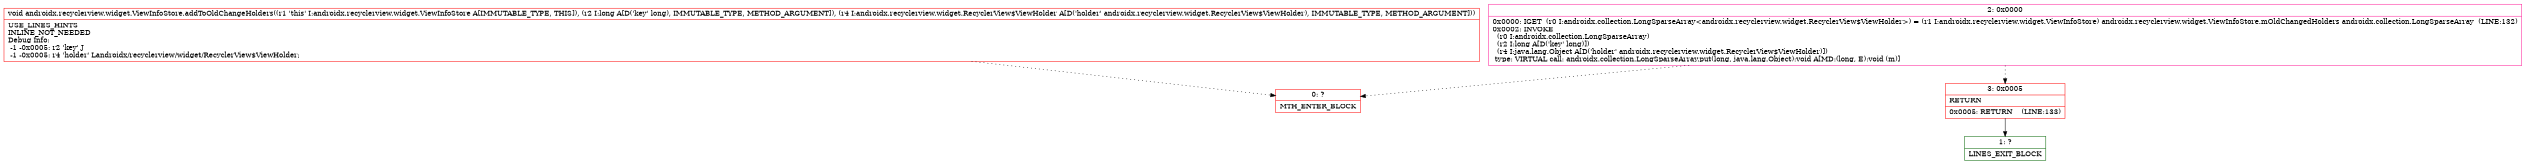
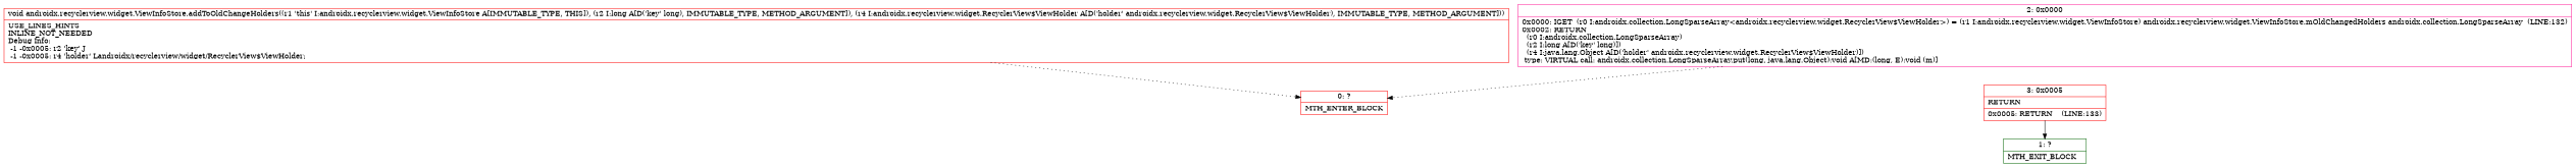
  digraph {
    node [color=red shape=record]
    edge [style=dotted]
    n1 [label="{0\:\ ?|MTH_ENTER_BLOCK\l}"]
-   n2 [color=deeppink label="{2\:\ 0x0000|0x0000: IGET  (r0 I:androidx.collection.LongSparseArray\<androidx.recyclerview.widget.RecyclerView$ViewHolder\>) = (r1 I:androidx.recyclerview.widget.ViewInfoStore) androidx.recyclerview.widget.ViewInfoStore.mOldChangedHolders androidx.collection.LongSparseArray  (LINE:132)\l0x0002: INVOKE  \l  (r0 I:androidx.collection.LongSparseArray)\l  (r2 I:long A[D('key' long)])\l  (r4 I:java.lang.Object A[D('holder' androidx.recyclerview.widget.RecyclerView$ViewHolder)])\l type: VIRTUAL call: androidx.collection.LongSparseArray.put(long, java.lang.Object):void A[MD:(long, E):void (m)]\l}"]
+   n2 [color=deeppink label="{2\:\ 0x0000|0x0000: IGET  (r0 I:androidx.collection.LongSparseArray\<androidx.recyclerview.widget.RecyclerView$ViewHolder\>) = (r1 I:androidx.recyclerview.widget.ViewInfoStore) androidx.recyclerview.widget.ViewInfoStore.mOldChangedHolders androidx.collection.LongSparseArray  (LINE:132)\l0x0002: RETURN  \l  (r0 I:androidx.collection.LongSparseArray)\l  (r2 I:long A[D('key' long)])\l  (r4 I:java.lang.Object A[D('holder' androidx.recyclerview.widget.RecyclerView$ViewHolder)])\l type: VIRTUAL call: androidx.collection.LongSparseArray.put(long, java.lang.Object):void A[MD:(long, E):void (m)]\l}"]
    n3 [label="{3\:\ 0x0005|RETURN\l|0x0005: RETURN    (LINE:133)\l}"]
-   n4 [color=darkgreen label="{1\:\ ?|LINES_EXIT_BLOCK\l}"]
+   n4 [color=darkgreen label="{1\:\ ?|MTH_EXIT_BLOCK\l}"]
    n5 [label="{void androidx.recyclerview.widget.ViewInfoStore.addToOldChangeHolders((r1 'this' I:androidx.recyclerview.widget.ViewInfoStore A[IMMUTABLE_TYPE, THIS]), (r2 I:long A[D('key' long), IMMUTABLE_TYPE, METHOD_ARGUMENT]), (r4 I:androidx.recyclerview.widget.RecyclerView$ViewHolder A[D('holder' androidx.recyclerview.widget.RecyclerView$ViewHolder), IMMUTABLE_TYPE, METHOD_ARGUMENT]))  | USE_LINES_HINTS\lINLINE_NOT_NEEDED\lDebug Info:\l  \-1 \-0x0005: r2 'key' J\l  \-1 \-0x0005: r4 'holder' Landroidx\/recyclerview\/widget\/RecyclerView$ViewHolder;\l}"]
    n2 -> n1
-   n2 -> n3
    n3 -> n4 [style=solid]
    n5 -> n1
  }
